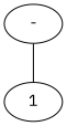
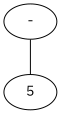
  graph {
    fontname="IBM Plex Mono"
    node [fontname="IBM Plex Mono"]
    n1 [label=" - "]
-   n2 [label=1]
+   n2 [label=5]
    n1 -- n2 [fontname="IBM Plex Mono"]
  }
